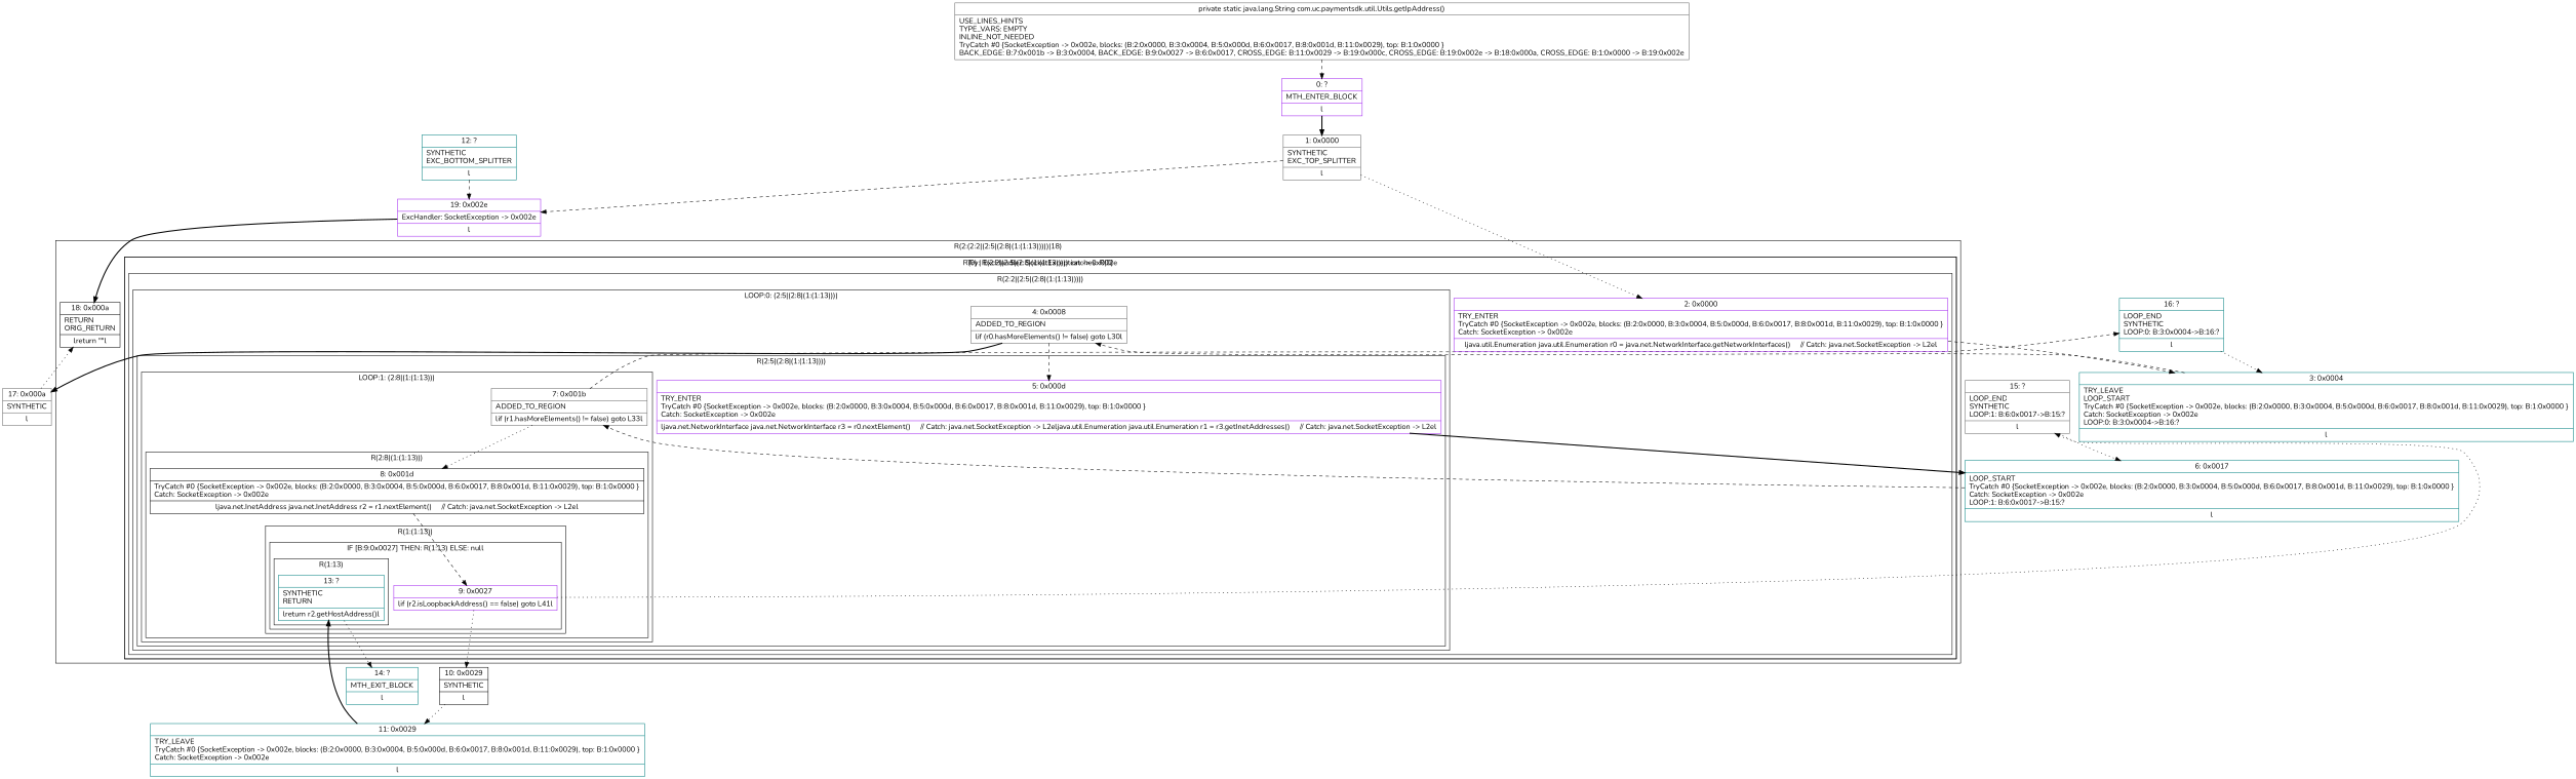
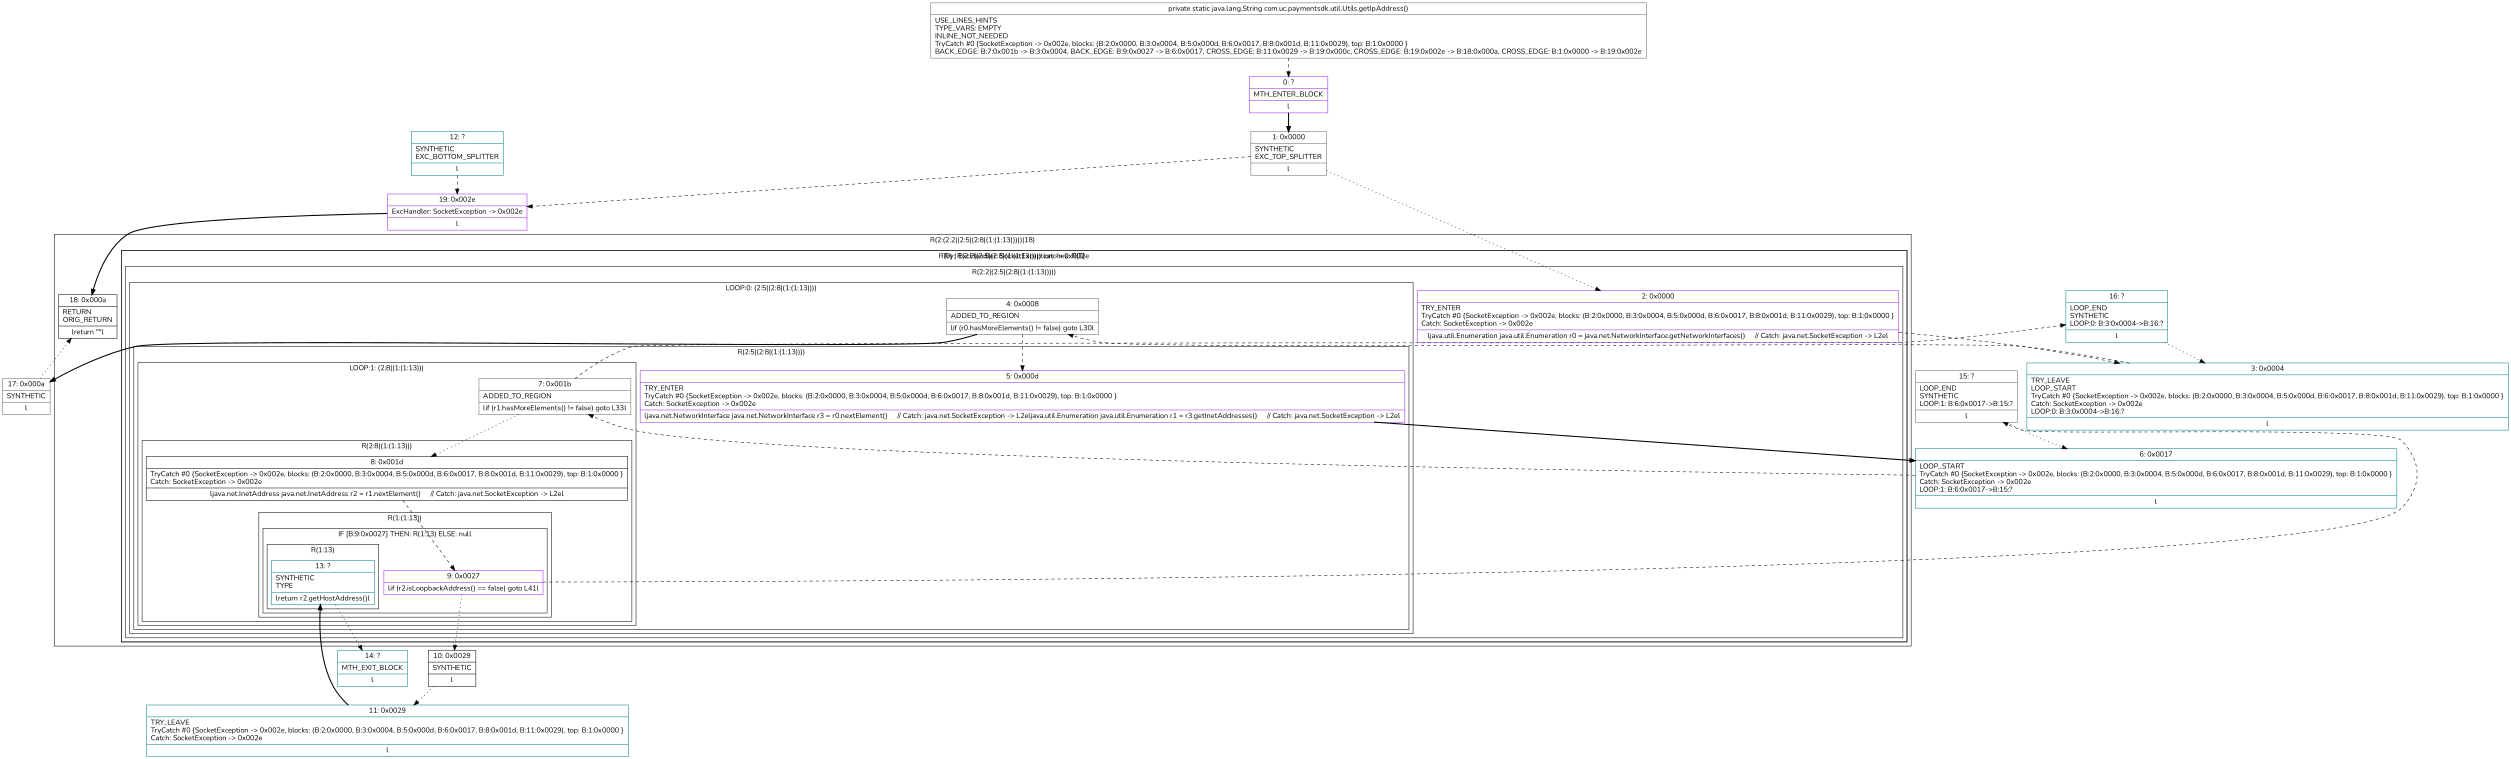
  digraph {
    fontname=Nunito
    node [color=teal fontname=Nunito shape=record]
    edge [fontname=Nunito style=dashed]
-   n1 [label="{13\:\ ?|SYNTHETIC\lRETURN\l|lreturn r2.getHostAddress()l}"]
+   n1 [label="{13\:\ ?|SYNTHETIC\lTYPE\l|lreturn r2.getHostAddress()l}"]
    n2 [color=purple label="{9\:\ 0x0027|lif (r2.isLoopbackAddress() == false) goto L41l}"]
    n3 [color=black label="{8\:\ 0x001d|TryCatch #0 \{SocketException \-\> 0x002e, blocks: (B:2:0x0000, B:3:0x0004, B:5:0x000d, B:6:0x0017, B:8:0x001d, B:11:0x0029), top: B:1:0x0000 \}\lCatch: SocketException \-\> 0x002e\l|ljava.net.InetAddress java.net.InetAddress r2 = r1.nextElement()     \/\/ Catch: java.net.SocketException \-\> L2el}"]
    n4 [color=gray40 label="{7\:\ 0x001b|ADDED_TO_REGION\l|lif (r1.hasMoreElements() != false) goto L33l}"]
    n5 [color=purple label="{5\:\ 0x000d|TRY_ENTER\lTryCatch #0 \{SocketException \-\> 0x002e, blocks: (B:2:0x0000, B:3:0x0004, B:5:0x000d, B:6:0x0017, B:8:0x001d, B:11:0x0029), top: B:1:0x0000 \}\lCatch: SocketException \-\> 0x002e\l|ljava.net.NetworkInterface java.net.NetworkInterface r3 = r0.nextElement()     \/\/ Catch: java.net.SocketException \-\> L2eljava.util.Enumeration java.util.Enumeration r1 = r3.getInetAddresses()     \/\/ Catch: java.net.SocketException \-\> L2el}"]
    n6 [color=gray40 label="{4\:\ 0x0008|ADDED_TO_REGION\l|lif (r0.hasMoreElements() != false) goto L30l}"]
    n7 [color=purple label="{2\:\ 0x0000|TRY_ENTER\lTryCatch #0 \{SocketException \-\> 0x002e, blocks: (B:2:0x0000, B:3:0x0004, B:5:0x000d, B:6:0x0017, B:8:0x001d, B:11:0x0029), top: B:1:0x0000 \}\lCatch: SocketException \-\> 0x002e\l|ljava.util.Enumeration java.util.Enumeration r0 = java.net.NetworkInterface.getNetworkInterfaces()     \/\/ Catch: java.net.SocketException \-\> L2el}"]
    n8 [color=black label="{18\:\ 0x000a|RETURN\lORIG_RETURN\l|lreturn \"\"l}"]
    n9 [label="{14\:\ ?|MTH_EXIT_BLOCK\l|l}"]
    n10 [color=black label="{10\:\ 0x0029|SYNTHETIC\l|l}"]
    n11 [color=gray40 label="{15\:\ ?|LOOP_END\lSYNTHETIC\lLOOP:1: B:6:0x0017\-\>B:15:?\l|l}"]
    n12 [label="{16\:\ ?|LOOP_END\lSYNTHETIC\lLOOP:0: B:3:0x0004\-\>B:16:?\l|l}"]
    n13 [label="{6\:\ 0x0017|LOOP_START\lTryCatch #0 \{SocketException \-\> 0x002e, blocks: (B:2:0x0000, B:3:0x0004, B:5:0x000d, B:6:0x0017, B:8:0x001d, B:11:0x0029), top: B:1:0x0000 \}\lCatch: SocketException \-\> 0x002e\lLOOP:1: B:6:0x0017\-\>B:15:?\l|l}"]
    n14 [color=gray40 label="{17\:\ 0x000a|SYNTHETIC\l|l}"]
    n15 [label="{3\:\ 0x0004|TRY_LEAVE\lLOOP_START\lTryCatch #0 \{SocketException \-\> 0x002e, blocks: (B:2:0x0000, B:3:0x0004, B:5:0x000d, B:6:0x0017, B:8:0x001d, B:11:0x0029), top: B:1:0x0000 \}\lCatch: SocketException \-\> 0x002e\lLOOP:0: B:3:0x0004\-\>B:16:?\l|l}"]
    n16 [label="{11\:\ 0x0029|TRY_LEAVE\lTryCatch #0 \{SocketException \-\> 0x002e, blocks: (B:2:0x0000, B:3:0x0004, B:5:0x000d, B:6:0x0017, B:8:0x001d, B:11:0x0029), top: B:1:0x0000 \}\lCatch: SocketException \-\> 0x002e\l|l}"]
    n17 [color=purple label="{0\:\ ?|MTH_ENTER_BLOCK\l|l}"]
    n18 [color=gray40 label="{1\:\ 0x0000|SYNTHETIC\lEXC_TOP_SPLITTER\l|l}"]
    n19 [color=purple label="{19\:\ 0x002e|ExcHandler: SocketException \-\> 0x002e\l|l}"]
    n20 [label="{12\:\ ?|SYNTHETIC\lEXC_BOTTOM_SPLITTER\l|l}"]
    n21 [color=gray40 label="{private static java.lang.String com.uc.paymentsdk.util.Utils.getIpAddress()  | USE_LINES_HINTS\lTYPE_VARS: EMPTY\lINLINE_NOT_NEEDED\lTryCatch #0 \{SocketException \-\> 0x002e, blocks: (B:2:0x0000, B:3:0x0004, B:5:0x000d, B:6:0x0017, B:8:0x001d, B:11:0x0029), top: B:1:0x0000 \}\lBACK_EDGE: B:7:0x001b \-\> B:3:0x0004, BACK_EDGE: B:9:0x0027 \-\> B:6:0x0017, CROSS_EDGE: B:11:0x0029 \-\> B:19:0x000c, CROSS_EDGE: B:19:0x002e \-\> B:18:0x000a, CROSS_EDGE: B:1:0x0000 \-\> B:19:0x002e\l}"]
    subgraph cluster_1 {
      label="R(2:(2:2|(2:5|(2:8|(1:(1:13)))))|18)"
      n8
      subgraph cluster_2 {
        label="Try: R(2:2|(2:5|(2:8|(1:(1:13))))) catches: R(0)"
        subgraph cluster_3 {
          label="R(2:2|(2:5|(2:8|(1:(1:13)))))"
          n7
          subgraph cluster_4 {
            label="LOOP:0: (2:5|(2:8|(1:(1:13))))"
            n6
            subgraph cluster_5 {
              label="R(2:5|(2:8|(1:(1:13))))"
              n5
              subgraph cluster_6 {
                label="LOOP:1: (2:8|(1:(1:13)))"
                n4
                subgraph cluster_7 {
                  label="R(2:8|(1:(1:13)))"
                  n3
                  subgraph cluster_8 {
                    label="R(1:(1:13))"
                    subgraph cluster_9 {
                      label="IF [B:9:0x0027] THEN: R(1:13) ELSE: null"
                      n2
                      subgraph cluster_10 {
                        label="R(1:13)"
                        n1
                      }
                    }
                  }
                }
              }
            }
          }
        }
        subgraph cluster_11 {
          label="R(0) | ExcHandler: SocketException \-\> 0x002e\l"
        }
      }
    }
    subgraph cluster_12 {
      label="R(0) | ExcHandler: SocketException \-\> 0x002e\l"
    }
    n1 -> n9 [style=dotted]
    n2 -> n10 [style=dotted]
-   n2 -> n11 [style=dotted]
+   n2 -> n11
    n3 -> n2
    n4 -> n3 [style=dotted]
    n4 -> n12
    n5 -> n13 [style=bold]
    n6 -> n5
    n6 -> n14 [style=bold]
    n7 -> n15
    n10 -> n16 [style=dotted]
    n11 -> n13 [style=dotted]
    n12 -> n15 [style=dotted]
    n13 -> n4
    n14 -> n8 [style=dotted]
    n15 -> n6
    n16 -> n1 [style=bold]
    n17 -> n18 [style=bold]
    n18 -> n7 [style=dotted]
    n18 -> n19
    n19 -> n8 [style=bold]
    n20 -> n19
    n21 -> n17
  }
